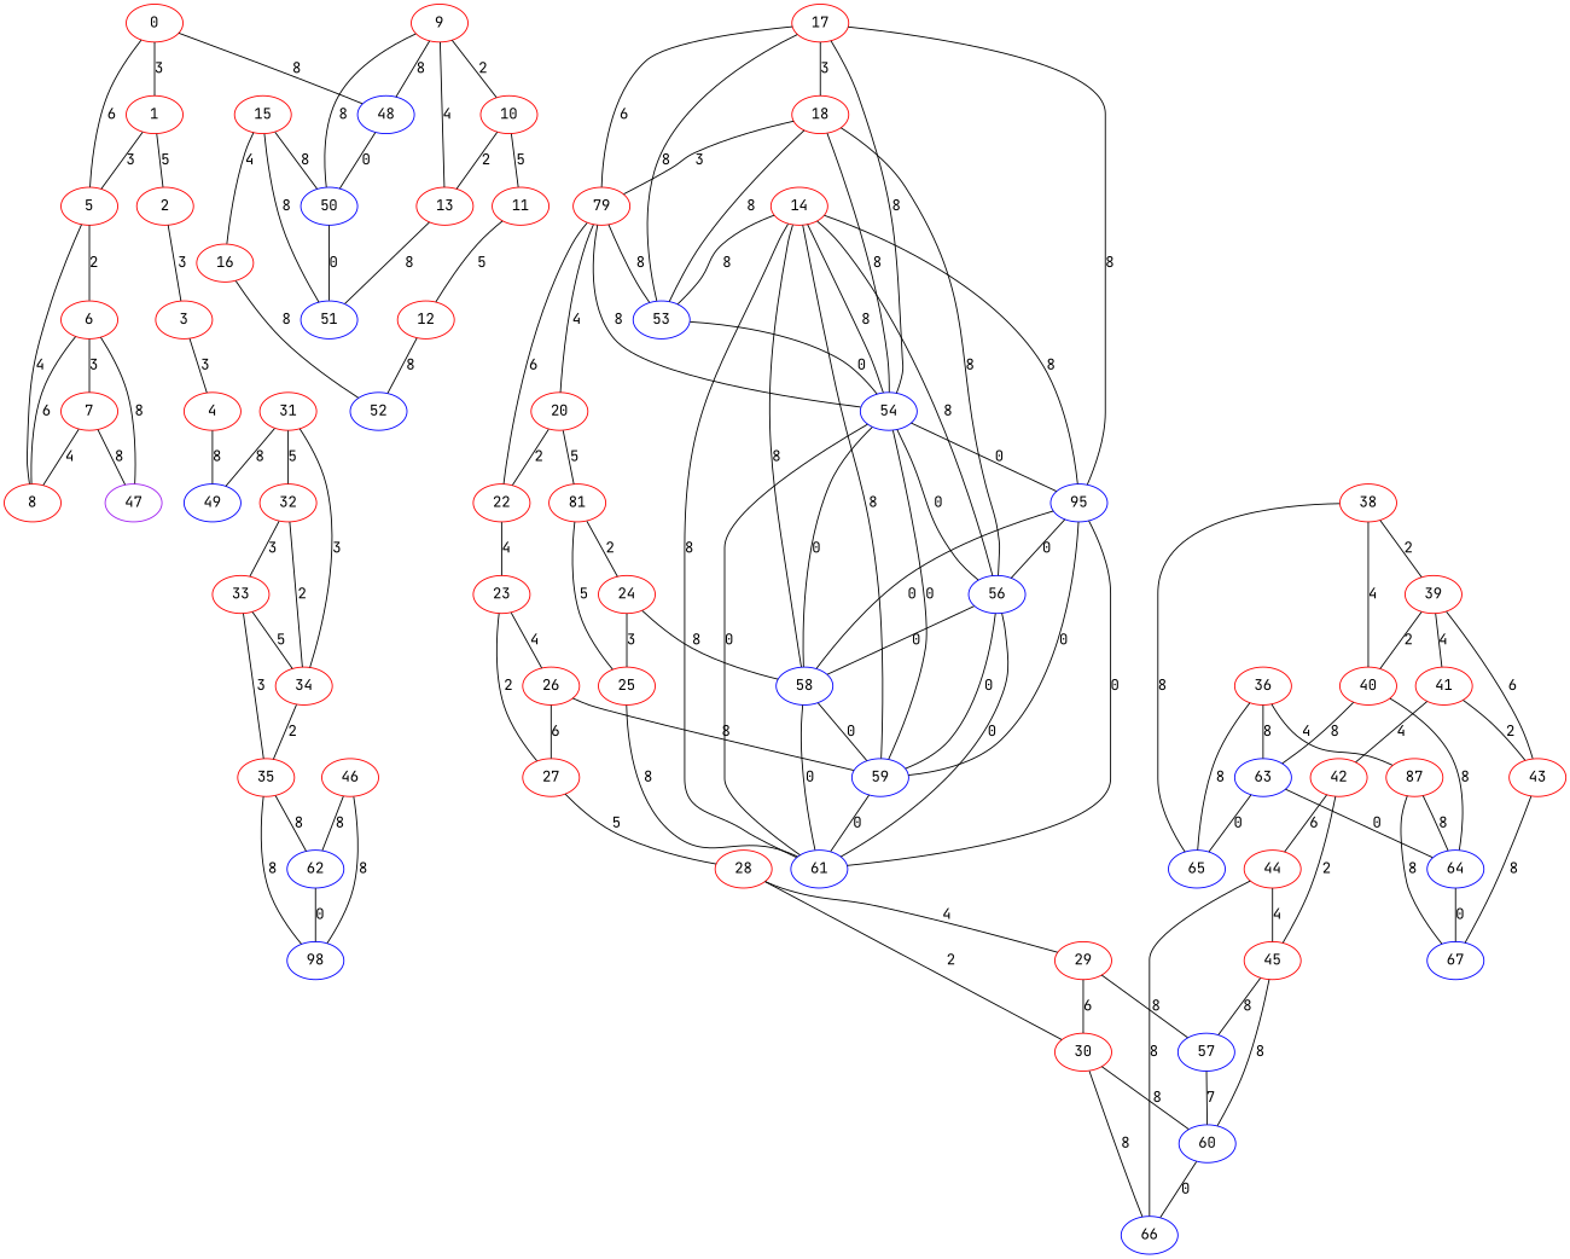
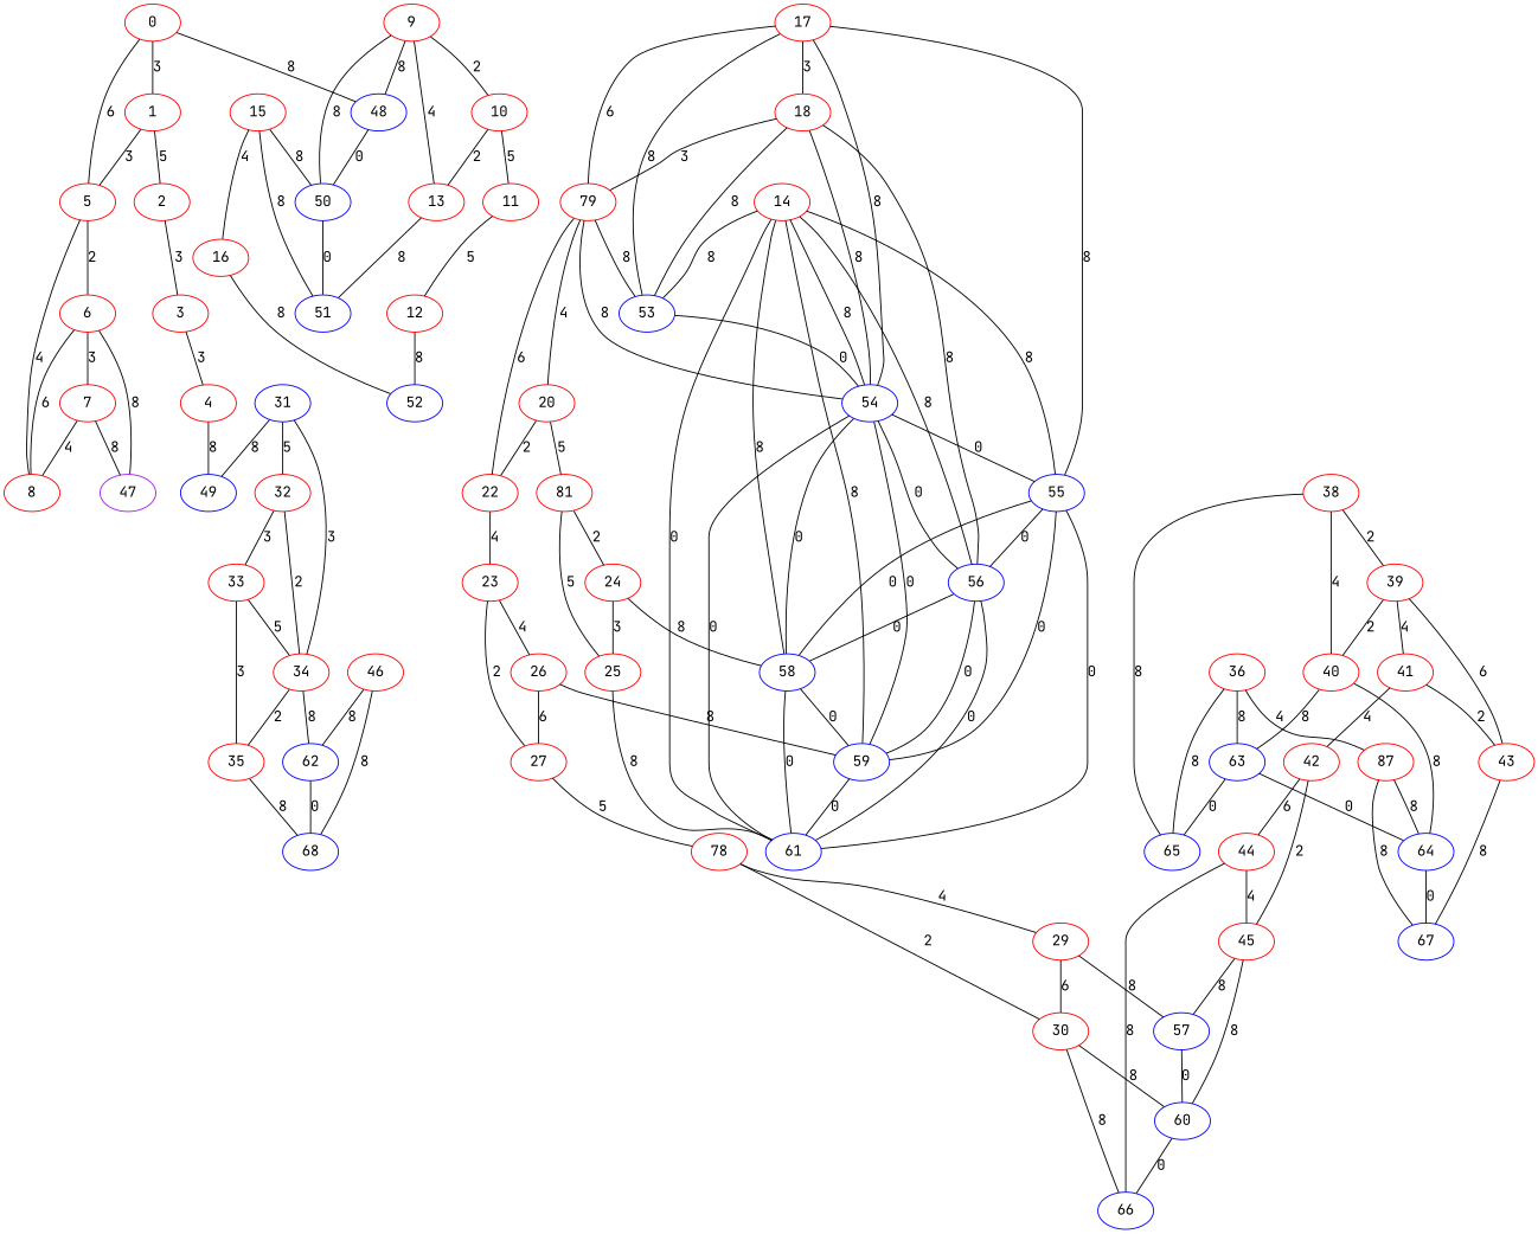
  graph {
    fontname="JetBrains Mono"
    node [color=red fontname="JetBrains Mono" weight=1]
    edge [fontname="JetBrains Mono"]
    0
    1
    5
    48 [color=blue weight=3]
    2
    6
    8
    50 [color=blue weight=3]
    3
    4
    49 [color=blue weight=3]
    7
    47 [color=purple weight=4]
    9
    10
    13
    11
    51 [color=blue weight=3]
    12
    52 [color=blue weight=3]
    53 [color=blue weight=3]
    14
    54 [color=blue weight=3]
-   55 [color=blue weight=3 label=95]
+   55 [color=blue weight=3]
    56 [color=blue weight=3]
    58 [color=blue weight=3]
    59 [color=blue weight=3]
    61 [color=blue weight=3]
    15
    16
    17
    18
    n33 [label=79]
    20
    22
    n36 [label=81]
    23
    24
    25
    26
    27
-   28
+   28 [label=78]
    29
    30
    57 [color=blue weight=3]
    60 [color=blue weight=3]
    66 [color=blue weight=3]
-   31
+   31 [color=blue]
    32
    34
    33
    35
    62 [color=blue weight=3]
-   68 [color=blue weight=3 label=98]
+   68 [color=blue weight=3]
    n55 [label=87]
    36
    63 [color=blue weight=3]
    65 [color=blue weight=3]
    64 [color=blue weight=3]
    67 [color=blue weight=3]
    38
    39
    40
    41
    43
    42
    44
    45
    46
    0 -- 1 [label=3]
    0 -- 5 [label=6]
    0 -- 48 [label=8]
    1 -- 5 [label=3]
    1 -- 2 [label=5]
    5 -- 6 [label=2]
    5 -- 8 [label=4]
    48 -- 50 [label=0]
    2 -- 3 [label=3]
    6 -- 8 [label=6]
    6 -- 7 [label=3]
    6 -- 47 [label=8]
    50 -- 51 [label=0]
    3 -- 4 [label=3]
    4 -- 49 [label=8]
    7 -- 8 [label=4]
    7 -- 47 [label=8]
    9 -- 48 [label=8]
    9 -- 50 [label=8]
    9 -- 10 [label=2]
    9 -- 13 [label=4]
    10 -- 13 [label=2]
    10 -- 11 [label=5]
    13 -- 51 [label=8]
    11 -- 12 [label=5]
    12 -- 52 [label=8]
    53 -- 54 [label=0]
    14 -- 53 [label=8]
    14 -- 54 [label=8]
    14 -- 55 [label=8]
    14 -- 56 [label=8]
    14 -- 58 [label=8]
    14 -- 59 [label=8]
-   14 -- 61 [label=8]
+   14 -- 61 [label=0]
    54 -- 55 [label=0]
    54 -- 56 [label=0]
    54 -- 58 [label=0]
    54 -- 59 [label=0]
    54 -- 61 [label=0]
    55 -- 56 [label=0]
    55 -- 58 [label=0]
    55 -- 59 [label=0]
    55 -- 61 [label=0]
    56 -- 58 [label=0]
    56 -- 59 [label=0]
    56 -- 61 [label=0]
    58 -- 59 [label=0]
    58 -- 61 [label=0]
    59 -- 61 [label=0]
    15 -- 50 [label=8]
    15 -- 51 [label=8]
    15 -- 16 [label=4]
    16 -- 52 [label=8]
    17 -- 53 [label=8]
    17 -- 54 [label=8]
    17 -- 55 [label=8]
    17 -- 18 [label=3]
    17 -- n33 [label=6]
    18 -- 53 [label=8]
    18 -- 54 [label=8]
    18 -- 56 [label=8]
    18 -- n33 [label=3]
    n33 -- 53 [label=8]
    n33 -- 54 [label=8]
    n33 -- 20 [label=4]
    n33 -- 22 [label=6]
    20 -- 22 [label=2]
    20 -- n36 [label=5]
    22 -- 23 [label=4]
    n36 -- 24 [label=2]
    n36 -- 25 [label=5]
    23 -- 26 [label=4]
    23 -- 27 [label=2]
    24 -- 58 [label=8]
    24 -- 25 [label=3]
    25 -- 61 [label=8]
    26 -- 59 [label=8]
    26 -- 27 [label=6]
    27 -- 28 [label=5]
    28 -- 29 [label=4]
    28 -- 30 [label=2]
    29 -- 30 [label=6]
    29 -- 57 [label=8]
    30 -- 60 [label=8]
    30 -- 66 [label=8]
-   57 -- 60 [label=7]
+   57 -- 60 [label=0]
    60 -- 66 [label=0]
    31 -- 49 [label=8]
    31 -- 32 [label=5]
    31 -- 34 [label=3]
    32 -- 34 [label=2]
    32 -- 33 [label=3]
    34 -- 35 [label=2]
    33 -- 34 [label=5]
    33 -- 35 [label=3]
-   35 -- 62 [label=8]
+   34 -- 62 [label=8]
    35 -- 68 [label=8]
    62 -- 68 [label=0]
    n55 -- 64 [label=8]
    n55 -- 67 [label=8]
    36 -- n55 [label=4]
    36 -- 63 [label=8]
    36 -- 65 [label=8]
    63 -- 65 [label=0]
    63 -- 64 [label=0]
    64 -- 67 [label=0]
    38 -- 65 [label=8]
    38 -- 39 [label=2]
    38 -- 40 [label=4]
    39 -- 40 [label=2]
    39 -- 41 [label=4]
    39 -- 43 [label=6]
    40 -- 63 [label=8]
    40 -- 64 [label=8]
    41 -- 43 [label=2]
    41 -- 42 [label=4]
    43 -- 67 [label=8]
    42 -- 44 [label=6]
    42 -- 45 [label=2]
    44 -- 66 [label=8]
    44 -- 45 [label=4]
    45 -- 57 [label=8]
    45 -- 60 [label=8]
    46 -- 62 [label=8]
    46 -- 68 [label=8]
  }
